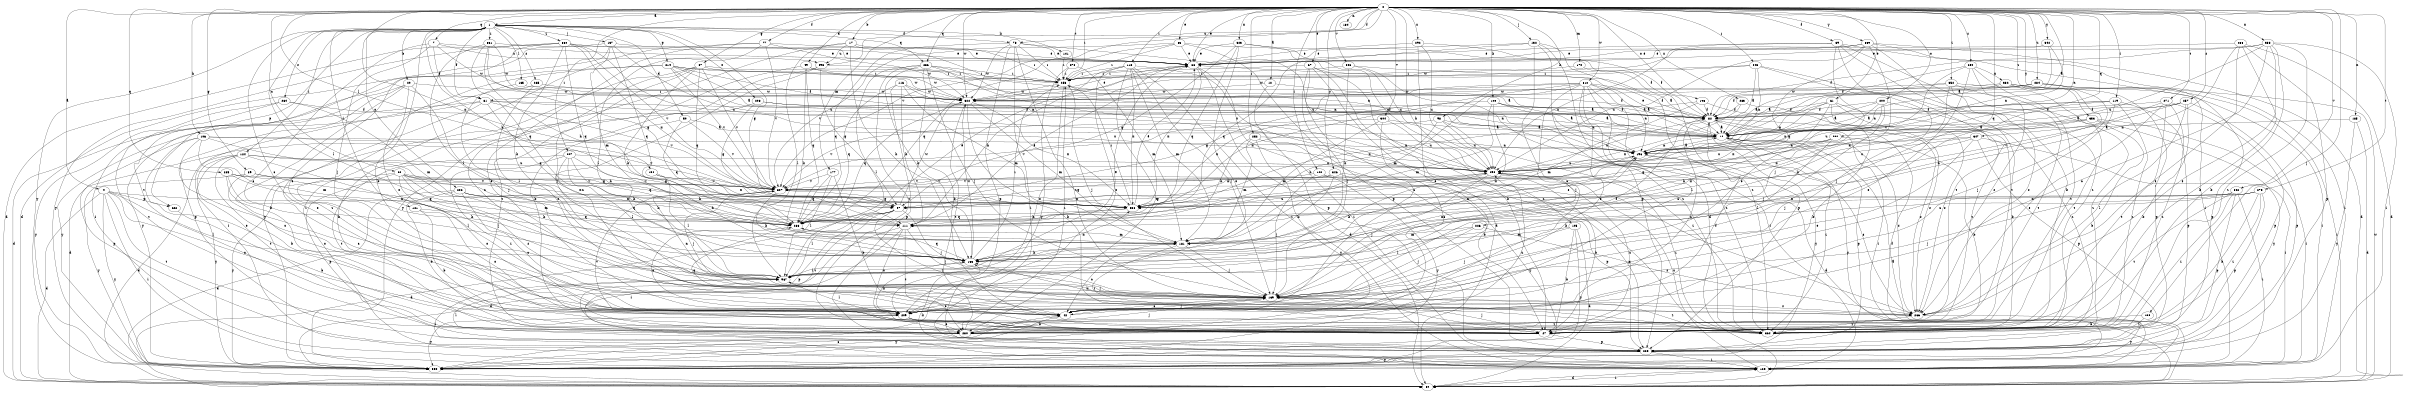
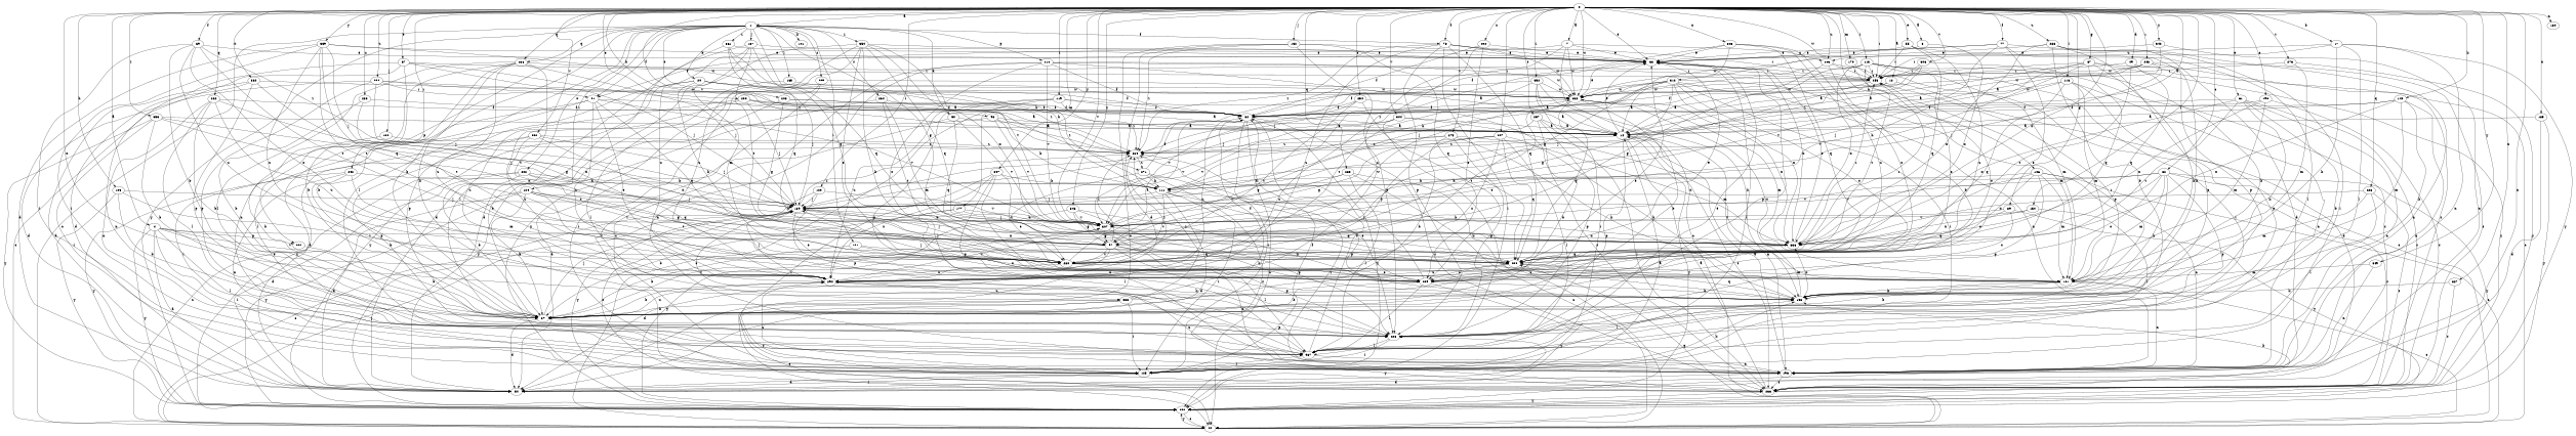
  strict digraph {
    0
    1
    4
    7
+   8
    12
    14
    17
    32
    49
    55
    61
    67
    68
    69
    77
    78
    87
    89
    98
    105
    106
    113
    116
    119
    120
    130
    132
    140
    154
    170
    177
    184
    185
    196
    198
    200
    226
    232
    235
    236
    247
    248
-   252
+   252 [label=242]
    253
    254
    257
    271
    275
    276
    283
    284
    288
    292
    293
    302
    304
    306
    307
    312
    322
    323
+   327
    332
    333
    336
    339
    342
    346
    347
+   349
    352
    353
    20
    27
    n76 [label=42]
    50
    81
    97
    111
    121
    124
    137
    141
    165
    n86 [label=967]
    202
    208
    214
    222
    264
    265
    350
    354
    361
    54
    125
    209
    280
    139
    223
    266
    364
    153
    181
    238
    294
    82
    0 -> 1 [label=a]
    0 -> 4 [label=a]
-   0 -> 7 [label=q]
+   0 -> 7 [label=a]
+   0 -> 8 [label=a]
    0 -> 12 [label=a]
    0 -> 14 [label=a]
    0 -> 17 [label=b]
    0 -> 32 [label=c]
    0 -> 49 [label=d]
    0 -> 55 [label=e]
    0 -> 61 [label=e]
    0 -> 67 [label=e]
    0 -> 68 [label=e]
    0 -> 69 [label=f]
    0 -> 77 [label=f]
    0 -> 78 [label=f]
    0 -> 87 [label=g]
    0 -> 89 [label=g]
    0 -> 98 [label=h]
    0 -> 105 [label=h]
    0 -> 106 [label=h]
    0 -> 113 [label=i]
+   0 -> 116 [label=i]
    0 -> 119 [label=i]
    0 -> 120 [label=i]
    0 -> 130 [label=j]
    0 -> 132 [label=j]
    0 -> 140 [label=k]
    0 -> 154 [label=l]
    0 -> 170 [label=m]
    0 -> 177 [label=m]
    0 -> 184 [label=n]
    0 -> 185 [label=n]
    0 -> 196 [label=n]
    0 -> 198 [label=o]
    0 -> 200 [label=o]
    0 -> 226 [label=q]
    0 -> 232 [label=q]
    0 -> 235 [label=q]
    0 -> 236 [label=q]
    0 -> 247 [label=r]
    0 -> 248 [label=r]
    0 -> 252 [label=r]
    0 -> 253 [label=r]
    0 -> 254 [label=s]
    0 -> 257 [label=s]
    0 -> 271 [label=t]
    0 -> 275 [label=t]
    0 -> 276 [label=t]
    0 -> 283 [label=u]
    0 -> 284 [label=u]
+   0 -> 288 [label=u]
    0 -> 292 [label=u]
    0 -> 293 [label=u]
    0 -> 302 [label=v]
    0 -> 304 [label=v]
    0 -> 306 [label=v]
    0 -> 307 [label=v]
    0 -> 312 [label=w]
    0 -> 322 [label=w]
    0 -> 323 [label=x]
-   254 -> 332 [label=x]
+   0 -> 327 [label=x]
+   0 -> 332 [label=x]
    0 -> 333 [label=x]
    0 -> 336 [label=x]
    0 -> 339 [label=y]
    0 -> 342 [label=y]
    0 -> 346 [label=y]
    0 -> 347 [label=y]
+   0 -> 349 [label=y]
    0 -> 352 [label=z]
    0 -> 353 [label=z]
    1 -> 78 [label=f]
    1 -> 236 [label=q]
    1 -> 20 [label=b]
    1 -> 27 [label=b]
    1 -> n76 [label=c]
    1 -> 50 [label=d]
    1 -> 81 [label=f]
    1 -> 97 [label=g]
-   111 -> 1 [label=h]
+   1 -> 111 [label=h]
    1 -> 121 [label=i]
    1 -> 124 [label=i]
    1 -> 137 [label=j]
    1 -> 141 [label=k]
    1 -> 165 [label=l]
    1 -> n86 [label=l]
    1 -> 202 [label=o]
    1 -> 208 [label=o]
    1 -> 214 [label=p]
    1 -> 222 [label=p]
    1 -> 264 [label=s]
    1 -> 265 [label=s]
    1 -> 350 [label=y]
    1 -> 354 [label=z]
    1 -> 361 [label=z]
    4 -> 336 [label=x]
    4 -> n86 [label=l]
    4 -> 222 [label=p]
    4 -> 350 [label=y]
    4 -> 54 [label=d]
    4 -> 125 [label=i]
    4 -> 209 [label=o]
    4 -> 280 [label=t]
    7 -> 68 [label=e]
    7 -> 293 [label=u]
    7 -> 322 [label=w]
    7 -> n76 [label=c]
    7 -> 81 [label=f]
    7 -> 139 [label=j]
+   8 -> 68 [label=e]
+   8 -> 336 [label=x]
    12 -> 14 [label=a]
    12 -> 322 [label=w]
    12 -> 54 [label=d]
    14 -> 68 [label=e]
    14 -> 196 [label=n]
    14 -> 350 [label=y]
    14 -> 223 [label=p]
    14 -> 266 [label=s]
    14 -> 364 [label=z]
    17 -> 196 [label=n]
    17 -> 253 [label=r]
    17 -> 293 [label=u]
    17 -> n86 [label=l]
    17 -> 350 [label=y]
    17 -> 153 [label=k]
    32 -> 307 [label=v]
    32 -> 336 [label=x]
    32 -> 111 [label=h]
    32 -> 350 [label=y]
    32 -> 209 [label=o]
    32 -> 223 [label=p]
    32 -> 266 [label=s]
    32 -> 153 [label=k]
    32 -> 181 [label=m]
    49 -> 253 [label=r]
-   49 -> 322 [label=w]
    49 -> 280 [label=t]
    49 -> 153 [label=k]
    49 -> 238 [label=q]
    55 -> 68 [label=e]
    55 -> 253 [label=r]
-   55 -> 307 [label=v]
    55 -> 223 [label=p]
    55 -> 238 [label=q]
    55 -> 294 [label=u]
    61 -> 196 [label=n]
    61 -> 336 [label=x]
    61 -> 27 [label=b]
    61 -> 280 [label=t]
    61 -> 266 [label=s]
    61 -> 153 [label=k]
    61 -> 82 [label=f]
    67 -> 253 [label=r]
    67 -> 27 [label=b]
    67 -> n76 [label=c]
    67 -> 54 [label=d]
    67 -> 139 [label=j]
    67 -> 364 [label=z]
    68 -> 253 [label=r]
    68 -> 336 [label=x]
    68 -> 125 [label=i]
    68 -> 223 [label=p]
    69 -> 68 [label=e]
    69 -> 27 [label=b]
    69 -> 125 [label=i]
    69 -> 209 [label=o]
    69 -> 280 [label=t]
    69 -> 364 [label=z]
    69 -> 294 [label=u]
    77 -> 68 [label=e]
    77 -> 307 [label=v]
    77 -> 322 [label=w]
    77 -> n86 [label=l]
    77 -> 125 [label=i]
    77 -> 209 [label=o]
    78 -> 68 [label=e]
    78 -> 253 [label=r]
    78 -> 322 [label=w]
    78 -> 125 [label=i]
    78 -> 223 [label=p]
    78 -> 364 [label=z]
    78 -> 238 [label=q]
    78 -> 294 [label=u]
    87 -> 14 [label=a]
    87 -> 253 [label=r]
    87 -> 307 [label=v]
    87 -> n76 [label=c]
    87 -> 350 [label=y]
    87 -> 139 [label=j]
    87 -> 153 [label=k]
    87 -> 238 [label=q]
    89 -> 307 [label=v]
    89 -> 350 [label=y]
    89 -> 209 [label=o]
    89 -> 238 [label=q]
    98 -> 14 [label=a]
    98 -> 307 [label=v]
    98 -> 111 [label=h]
    98 -> 364 [label=z]
    98 -> 294 [label=u]
    105 -> 27 [label=b]
    105 -> 350 [label=y]
    105 -> 139 [label=j]
-   105 -> 181 [label=m]
+   105 -> 181 [label=i]
    106 -> 196 [label=n]
    106 -> 307 [label=v]
    106 -> n76 [label=c]
    106 -> 111 [label=h]
    106 -> 209 [label=o]
    106 -> 223 [label=p]
    106 -> 181 [label=m]
    113 -> 253 [label=r]
    113 -> 336 [label=x]
    113 -> 111 [label=h]
    113 -> 125 [label=i]
    113 -> 209 [label=o]
    113 -> 280 [label=t]
    113 -> 139 [label=j]
    113 -> 266 [label=s]
    113 -> 181 [label=m]
    116 -> 196 [label=n]
    116 -> 322 [label=w]
    116 -> 111 [label=h]
    116 -> 223 [label=p]
    116 -> 181 [label=m]
    116 -> 238 [label=q]
    119 -> 14 [label=a]
    119 -> n76 [label=c]
    119 -> 223 [label=p]
    119 -> 364 [label=z]
    119 -> 294 [label=u]
    119 -> 82 [label=f]
    120 -> 307 [label=v]
    120 -> 350 [label=y]
    120 -> 139 [label=j]
    120 -> 223 [label=p]
    130 -> 27 [label=b]
    130 -> 364 [label=z]
    132 -> 68 [label=e]
    132 -> n76 [label=c]
    132 -> 54 [label=d]
    132 -> 223 [label=p]
    132 -> 364 [label=z]
    132 -> 238 [label=q]
    140 -> 14 [label=a]
    140 -> 196 [label=n]
    140 -> 336 [label=x]
    140 -> 153 [label=k]
    140 -> 181 [label=m]
    140 -> 82 [label=f]
    154 -> 307 [label=v]
    154 -> 336 [label=x]
    154 -> n86 [label=l]
    170 -> 253 [label=r]
    170 -> 223 [label=p]
-   177 -> 307 [label=v]
+   177 -> 307 [label=h]
    177 -> 27 [label=b]
    177 -> n86 [label=l]
    177 -> 238 [label=q]
    185 -> 14 [label=a]
    185 -> 350 [label=y]
    185 -> 54 [label=d]
    196 -> 14 [label=a]
    196 -> 54 [label=d]
    196 -> 266 [label=s]
    196 -> 294 [label=u]
    198 -> 336 [label=x]
    198 -> 266 [label=s]
    198 -> 181 [label=m]
    198 -> 82 [label=f]
    200 -> 14 [label=a]
    200 -> n86 [label=l]
    200 -> 139 [label=j]
    200 -> 364 [label=z]
    200 -> 294 [label=u]
    200 -> 82 [label=f]
    226 -> n86 [label=l]
    226 -> 139 [label=j]
    226 -> 266 [label=s]
    226 -> 181 [label=m]
    232 -> 196 [label=n]
    232 -> 27 [label=b]
    232 -> 97 [label=g]
    232 -> n86 [label=l]
    232 -> 294 [label=u]
    235 -> 307 [label=v]
    235 -> n76 [label=c]
    235 -> 111 [label=h]
    235 -> n86 [label=l]
    235 -> 153 [label=k]
    236 -> 196 [label=n]
    236 -> 253 [label=r]
    236 -> 27 [label=b]
    236 -> n86 [label=l]
    236 -> 280 [label=t]
    236 -> 139 [label=j]
    236 -> 153 [label=k]
    236 -> 294 [label=u]
    247 -> 97 [label=g]
    247 -> n86 [label=l]
    247 -> 280 [label=t]
    247 -> 364 [label=z]
    247 -> 153 [label=k]
    247 -> 238 [label=q]
    247 -> 294 [label=u]
    248 -> 14 [label=a]
    248 -> 196 [label=n]
-   248 -> 253 [label=r]
+   248 -> 253 [label=w]
    248 -> 322 [label=w]
    248 -> 139 [label=j]
    248 -> 266 [label=s]
    252 -> 196 [label=n]
    252 -> 27 [label=b]
    252 -> 111 [label=h]
    252 -> 350 [label=y]
    252 -> 181 [label=m]
    253 -> 322 [label=w]
    253 -> 209 [label=o]
    253 -> 139 [label=j]
    253 -> 82 [label=f]
    254 -> 307 [label=v]
    254 -> 209 [label=o]
    254 -> 280 [label=t]
    254 -> 266 [label=s]
    254 -> 82 [label=f]
    257 -> 14 [label=a]
    257 -> 307 [label=v]
    257 -> 27 [label=b]
    257 -> 223 [label=p]
    257 -> 266 [label=l]
-   257 -> 82 [label=f]
+   232 -> 82 [label=f]
    271 -> 111 [label=h]
    271 -> 280 [label=t]
    271 -> 223 [label=p]
    271 -> 266 [label=s]
-   271 -> 364 [label=z]
+   364 -> 271 [label=z]
    271 -> 82 [label=f]
    275 -> 336 [label=x]
    275 -> 27 [label=b]
    275 -> 97 [label=g]
    275 -> 223 [label=p]
    275 -> 364 [label=z]
    275 -> 153 [label=k]
    276 -> 253 [label=r]
    276 -> 350 [label=y]
    276 -> 181 [label=m]
    283 -> 336 [label=x]
    283 -> 27 [label=b]
    283 -> 82 [label=f]
    284 -> 14 [label=a]
    284 -> 81 [label=r]
-   284 -> 54 [label=w]
+   284 -> 54 [label=d]
    284 -> 139 [label=j]
    284 -> 223 [label=p]
    284 -> 82 [label=f]
    288 -> 68 [label=e]
    288 -> 336 [label=x]
    288 -> 27 [label=b]
    288 -> 54 [label=d]
    288 -> 223 [label=p]
    288 -> 266 [label=s]
    292 -> 68 [label=e]
    292 -> 209 [label=o]
    292 -> 294 [label=u]
    292 -> 82 [label=f]
    293 -> 253 [label=r]
    293 -> 27 [label=b]
    293 -> n76 [label=c]
    293 -> 97 [label=g]
    302 -> 336 [label=x]
    302 -> 125 [label=i]
    302 -> 280 [label=t]
    302 -> 139 [label=j]
    302 -> 223 [label=p]
    302 -> 364 [label=z]
    304 -> 14 [label=a]
    304 -> 307 [label=v]
    304 -> n76 [label=c]
    304 -> 181 [label=m]
    304 -> 294 [label=u]
    306 -> 14 [label=a]
    306 -> 253 [label=r]
    306 -> 364 [label=z]
    306 -> 153 [label=k]
    307 -> 336 [label=x]
    307 -> 97 [label=g]
    307 -> 139 [label=j]
    307 -> 153 [label=k]
    312 -> 14 [label=a]
    312 -> 196 [label=n]
    312 -> 322 [label=w]
    312 -> 336 [label=x]
-   312 -> n76 [label=c]
    312 -> 97 [label=g]
    312 -> 125 [label=i]
    312 -> 209 [label=o]
    312 -> 139 [label=j]
    312 -> 364 [label=z]
    312 -> 181 [label=m]
    312 -> 82 [label=f]
    322 -> 68 [label=e]
    322 -> 336 [label=x]
    322 -> 27 [label=b]
    322 -> 280 [label=t]
    322 -> 181 [label=m]
    322 -> 238 [label=q]
    322 -> 82 [label=f]
    323 -> 68 [label=e]
    323 -> 97 [label=g]
    323 -> 209 [label=o]
    323 -> 238 [label=q]
    323 -> 294 [label=u]
    323 -> 82 [label=f]
+   327 -> 266 [label=s]
+   327 -> 153 [label=k]
    332 -> 196 [label=n]
    332 -> 322 [label=w]
-   332 -> 54 [label=i]
+   332 -> 54 [label=d]
    332 -> 280 [label=t]
    332 -> 223 [label=p]
    333 -> 68 [label=e]
    333 -> 27 [label=b]
    333 -> n76 [label=c]
    333 -> 125 [label=i]
    333 -> 266 [label=s]
    333 -> 364 [label=z]
-   333 -> 294 [label=u]
+   294 -> 333 [label=u]
    333 -> 82 [label=f]
    336 -> 68 [label=e]
    336 -> 253 [label=r]
    336 -> 111 [label=h]
    336 -> 238 [label=q]
    339 -> 68 [label=e]
    339 -> 322 [label=w]
    339 -> 54 [label=d]
    339 -> 125 [label=i]
    339 -> 280 [label=t]
    339 -> 139 [label=j]
    339 -> 238 [label=q]
    339 -> 294 [label=u]
    342 -> 14 [label=a]
    342 -> 68 [label=e]
    342 -> 196 [label=n]
    346 -> 307 [label=v]
    346 -> 97 [label=g]
    346 -> 350 [label=y]
    346 -> 223 [label=p]
    346 -> 153 [label=k]
    347 -> 196 [label=n]
    347 -> 111 [label=h]
    347 -> 125 [label=i]
    347 -> 209 [label=o]
    347 -> 223 [label=p]
    347 -> 294 [label=u]
+   349 -> 196 [label=n]
+   349 -> 181 [label=m]
    352 -> 14 [label=a]
    352 -> 322 [label=w]
    352 -> 125 [label=i]
    352 -> 280 [label=t]
    352 -> 364 [label=z]
    352 -> 153 [label=k]
    353 -> 14 [label=a]
    353 -> 336 [label=x]
    353 -> 27 [label=b]
    353 -> 350 [label=y]
    353 -> 125 [label=i]
    353 -> 139 [label=j]
    20 -> 322 [label=w]
    20 -> 350 [label=y]
    20 -> 280 [label=b]
    20 -> 139 [label=j]
    20 -> 223 [label=p]
    20 -> 364 [label=z]
    27 -> 307 [label=v]
-   105 -> 54 [label=d]
+   27 -> 54 [label=d]
    27 -> 139 [label=j]
    27 -> 223 [label=p]
    27 -> 294 [label=u]
    n76 -> 350 [label=y]
    n76 -> 139 [label=j]
    n76 -> 238 [label=q]
    50 -> 14 [label=a]
    50 -> 307 [label=v]
    50 -> 54 [label=d]
    50 -> 238 [label=q]
    81 -> 307 [label=v]
    81 -> 350 [label=y]
    81 -> 54 [label=d]
    81 -> 209 [label=o]
    81 -> 238 [label=q]
    81 -> 294 [label=u]
    81 -> 82 [label=f]
    97 -> 196 [label=n]
    97 -> 322 [label=w]
    97 -> n86 [label=l]
    97 -> 54 [label=d]
    97 -> 280 [label=t]
    97 -> 139 [label=j]
    97 -> 223 [label=p]
    97 -> 364 [label=z]
    111 -> 68 [label=e]
    111 -> 54 [label=d]
    111 -> 125 [label=i]
    111 -> 209 [label=o]
    111 -> 280 [label=t]
    111 -> 139 [label=j]
    121 -> 27 [label=b]
    121 -> 209 [label=o]
    121 -> 238 [label=q]
    124 -> 27 [label=b]
    124 -> 97 [label=g]
    124 -> 350 [label=y]
    124 -> 54 [label=d]
    124 -> 280 [label=t]
    124 -> 139 [label=j]
    124 -> 294 [label=u]
    137 -> 68 [label=e]
    137 -> 54 [label=d]
    137 -> 280 [label=t]
    137 -> 181 [label=m]
    137 -> 238 [label=q]
    137 -> 294 [label=u]
-   141 -> 253 [label=r]
    165 -> 322 [label=w]
    165 -> n86 [label=l]
    n86 -> 68 [label=e]
    n86 -> 196 [label=n]
    n86 -> 125 [label=i]
    n86 -> 139 [label=j]
    n86 -> 82 [label=f]
    202 -> 336 [label=x]
    202 -> 27 [label=b]
    202 -> n76 [label=c]
    202 -> 111 [label=h]
    202 -> 54 [label=d]
    202 -> 238 [label=q]
    208 -> 14 [label=a]
    208 -> 27 [label=b]
    208 -> 97 [label=g]
    208 -> 82 [label=f]
    214 -> 14 [label=a]
    214 -> 196 [label=n]
    214 -> 253 [label=r]
    214 -> 307 [label=v]
    214 -> 322 [label=w]
    214 -> 125 [label=i]
    214 -> 209 [label=o]
    214 -> 82 [label=f]
    222 -> 27 [label=b]
    264 -> 350 [label=y]
    264 -> 280 [label=t]
    264 -> 181 [label=m]
    264 -> 82 [label=f]
    265 -> 322 [label=w]
    265 -> 125 [label=i]
-   265 -> 266 [label=s]
+   265 -> 266 [label=v]
    350 -> n76 [label=c]
    354 -> 68 [label=e]
    354 -> 307 [label=v]
    354 -> 336 [label=x]
    354 -> 350 [label=y]
    354 -> 54 [label=d]
    354 -> 209 [label=o]
    354 -> 153 [label=k]
    354 -> 238 [label=q]
    354 -> 294 [label=u]
    361 -> 68 [label=e]
-   361 -> 322 [label=w]
    361 -> 97 [label=g]
    361 -> 111 [label=h]
    361 -> n86 [label=l]
    361 -> 238 [label=q]
    54 -> 14 [label=a]
    54 -> 125 [label=i]
    125 -> 54 [label=d]
    125 -> 153 [label=k]
    125 -> 294 [label=u]
    125 -> 82 [label=f]
    209 -> 27 [label=b]
    209 -> n86 [label=l]
    209 -> 350 [label=y]
    209 -> 364 [label=z]
    209 -> 153 [label=k]
    280 -> 253 [label=r]
-   209 -> 280 [label=o]
+   280 -> 209 [label=o]
    280 -> 139 [label=j]
    280 -> 294 [label=u]
    280 -> 82 [label=f]
    139 -> 307 [label=n]
    139 -> n76 [label=c]
    139 -> 209 [label=o]
    139 -> 266 [label=s]
    139 -> 364 [label=z]
    223 -> n86 [label=l]
    223 -> 350 [label=y]
    223 -> 125 [label=i]
+   266 -> 14 [label=a]
    266 -> 350 [label=y]
    266 -> 364 [label=z]
    266 -> 153 [label=k]
    153 -> 253 [label=r]
    153 -> 322 [label=w]
    153 -> 336 [label=x]
    153 -> n86 [label=l]
    153 -> 238 [label=q]
    181 -> 196 [label=n]
-   181 -> 27 [label=i]
+   181 -> 27 [label=b]
    181 -> n76 [label=c]
    181 -> 139 [label=j]
    181 -> 153 [label=k]
    238 -> 68 [label=e]
    238 -> 209 [label=o]
    238 -> 181 [label=m]
    238 -> 294 [label=u]
    294 -> 307 [label=v]
    294 -> 27 [label=b]
    294 -> 139 [label=j]
    294 -> 364 [label=z]
    294 -> 153 [label=k]
    82 -> 14 [label=a]
    82 -> n76 [label=c]
    82 -> 350 [label=y]
    82 -> 125 [label=i]
    82 -> 266 [label=s]
    82 -> 294 [label=u]
  }
